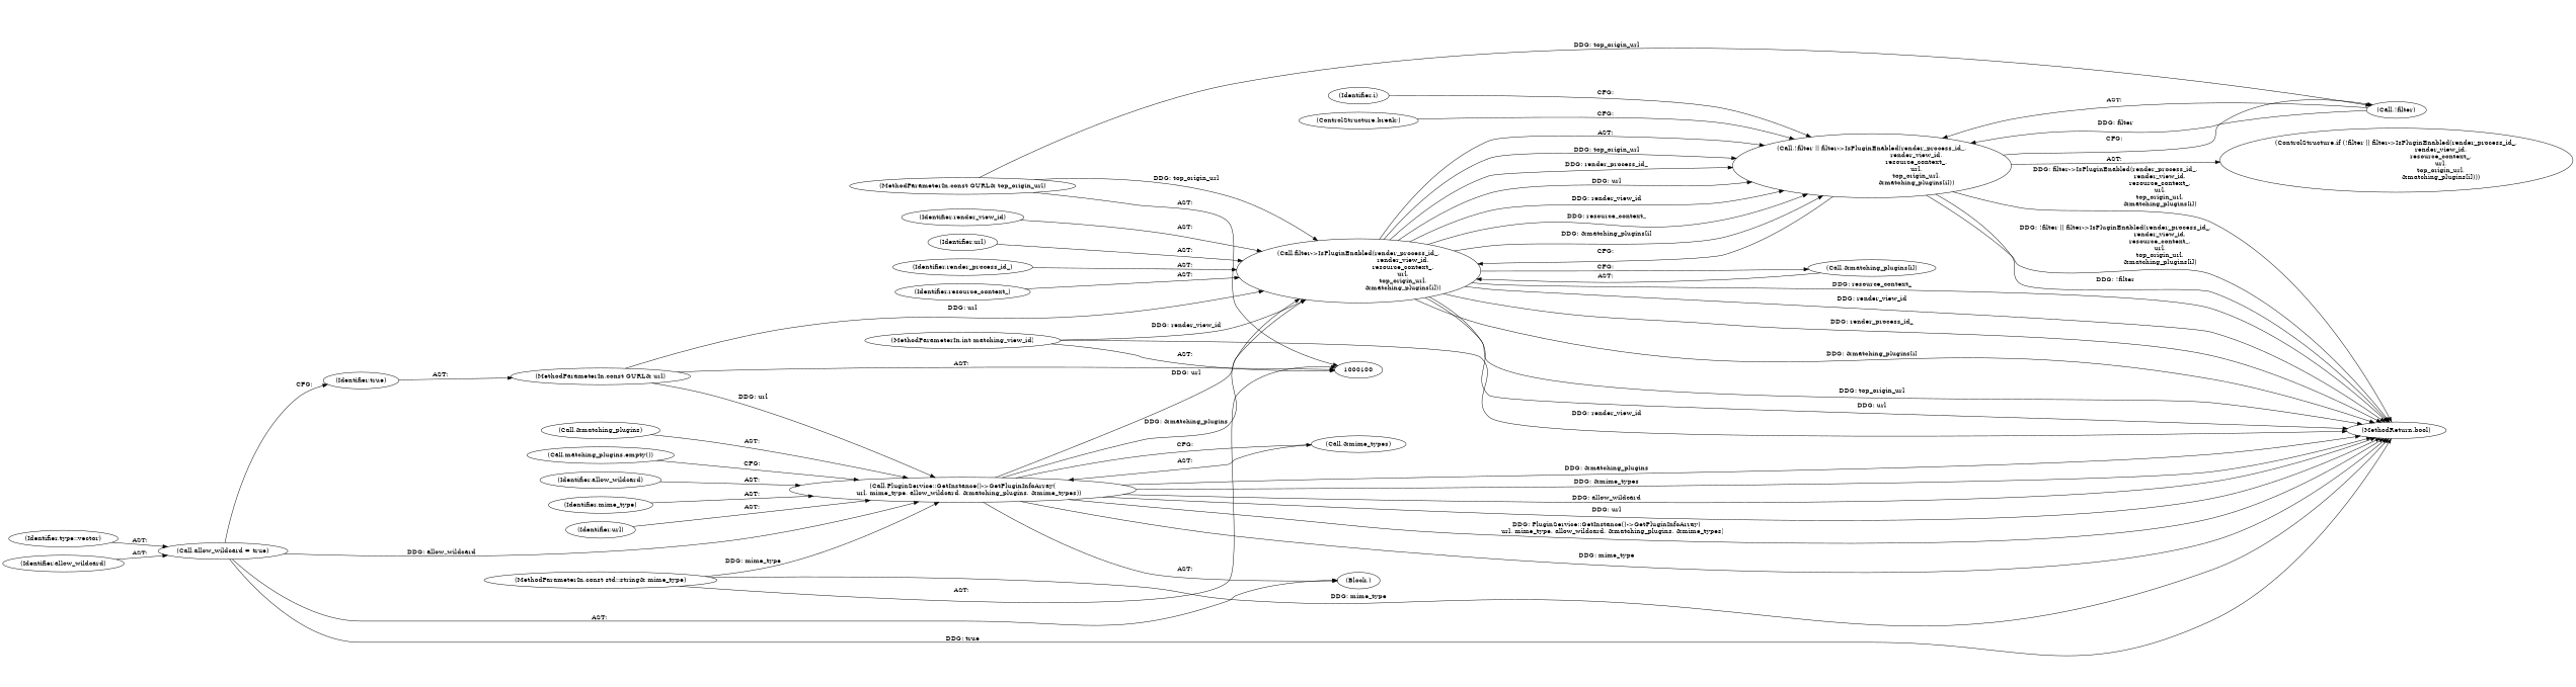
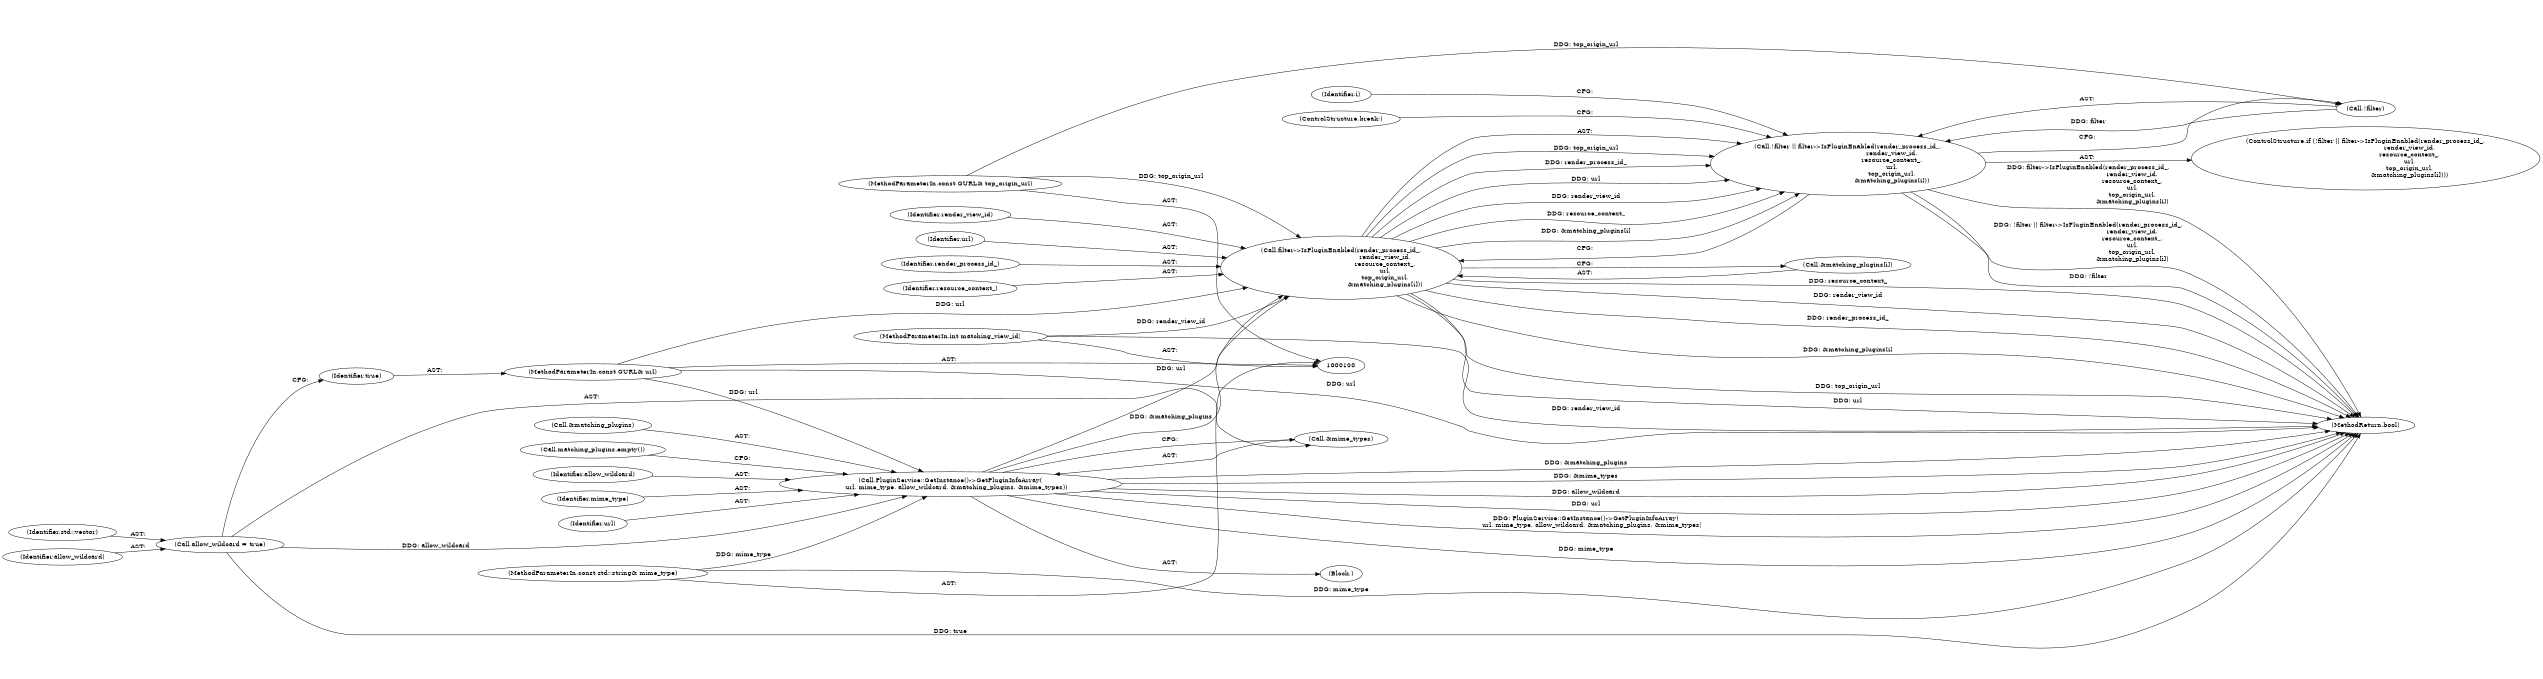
  digraph {
    rankdir=LR
    n1 [label="(Call,filter->IsPluginEnabled(render_process_id_,\n                                           render_view_id,\n                                           resource_context_,\n                                           url,\n                                           top_origin_url,\n                                           &matching_plugins[i]))"]
    n2 [label="(Call,!filter || filter->IsPluginEnabled(render_process_id_,\n                                           render_view_id,\n                                           resource_context_,\n                                           url,\n                                           top_origin_url,\n                                           &matching_plugins[i]))"]
    n3 [label="(Call,&matching_plugins[i])"]
    n4 [label="(MethodReturn,bool)"]
    n5 [label="(Call,!filter)"]
    n6 [label="(ControlStructure,if (!filter || filter->IsPluginEnabled(render_process_id_,\n                                           render_view_id,\n                                           resource_context_,\n                                           url,\n                                           top_origin_url,\n                                           &matching_plugins[i])))"]
    n7 [label="(MethodParameterIn,int matching_view_id)"]
    1000100
    n9 [label="(Call,PluginService::GetInstance()->GetPluginInfoArray(\n      url, mime_type, allow_wildcard, &matching_plugins, &mime_types))"]
    n10 [label="(Block,)"]
    n11 [label="(Call,&mime_types)"]
    n12 [label="(MethodParameterIn,const GURL& url)"]
    n13 [label="(MethodParameterIn,const std::string& mime_type)"]
    n14 [label="(Call,allow_wildcard = true)"]
    n15 [label="(Identifier,true)"]
    n16 [label="(MethodParameterIn,const GURL& top_origin_url)"]
-   n17 [label="(Identifier,type::vector)"]
+   n17 [label="(Identifier,std::vector)"]
    n18 [label="(Identifier,i)"]
    n19 [label="(Call,&matching_plugins)"]
    n20 [label="(Call,matching_plugins.empty())"]
    n21 [label="(Identifier,allow_wildcard)"]
    n22 [label="(ControlStructure,break;)"]
    n23 [label="(Identifier,allow_wildcard)"]
    n24 [label="(Identifier,render_view_id)"]
    n25 [label="(Identifier,url)"]
    n26 [label="(Identifier,render_process_id_)"]
    n27 [label="(Identifier,mime_type)"]
    n28 [label="(Identifier,resource_context_)"]
    n29 [label="(Identifier,url)"]
    n1 -> n2 [label="AST: "]
    n1 -> n2 [label="DDG: top_origin_url"]
    n1 -> n2 [label="DDG: render_process_id_"]
    n1 -> n2 [label="DDG: url"]
    n1 -> n2 [label="DDG: render_view_id"]
    n1 -> n2 [label="DDG: resource_context_"]
    n1 -> n2 [label="DDG: &matching_plugins[i]"]
    n1 -> n3 [label="CFG: "]
    n1 -> n4 [label="DDG: resource_context_"]
    n1 -> n4 [label="DDG: render_view_id"]
    n1 -> n4 [label="DDG: render_process_id_"]
    n1 -> n4 [label="DDG: &matching_plugins[i]"]
    n1 -> n4 [label="DDG: top_origin_url"]
    n1 -> n4 [label="DDG: url"]
    n2 -> n1 [label="CFG: "]
    n2 -> n4 [label="DDG: filter->IsPluginEnabled(render_process_id_,\n                                           render_view_id,\n                                           resource_context_,\n                                           url,\n                                           top_origin_url,\n                                           &matching_plugins[i])"]
    n2 -> n4 [label="DDG: !filter || filter->IsPluginEnabled(render_process_id_,\n                                           render_view_id,\n                                           resource_context_,\n                                           url,\n                                           top_origin_url,\n                                           &matching_plugins[i])"]
    n2 -> n4 [label="DDG: !filter"]
    n2 -> n5 [label="CFG: "]
    n2 -> n6 [label="AST: "]
    n3 -> n1 [label="AST: "]
    n5 -> n2 [label="AST: "]
    n5 -> n2 [label="DDG: filter"]
    n7 -> n1 [label="DDG: render_view_id"]
    n7 -> n4 [label="DDG: render_view_id"]
    n7 -> 1000100 [label="AST: "]
    n9 -> n1 [label="DDG: url"]
    n9 -> n1 [label="DDG: &matching_plugins"]
    n9 -> n4 [label="DDG: &mime_types"]
    n9 -> n4 [label="DDG: allow_wildcard"]
    n9 -> n4 [label="DDG: url"]
    n9 -> n4 [label="DDG: PluginService::GetInstance()->GetPluginInfoArray(\n      url, mime_type, allow_wildcard, &matching_plugins, &mime_types)"]
    n9 -> n4 [label="DDG: mime_type"]
    n9 -> n4 [label="DDG: &matching_plugins"]
    n9 -> n10 [label="AST: "]
    n9 -> n11 [label="CFG: "]
    n11 -> n9 [label="AST: "]
    n12 -> n1 [label="DDG: url"]
+   n12 -> n4 [label="DDG: url"]
    n12 -> 1000100 [label="AST: "]
    n12 -> n9 [label="DDG: url"]
    n13 -> n4 [label="DDG: mime_type"]
    n13 -> 1000100 [label="AST: "]
    n13 -> n9 [label="DDG: mime_type"]
    n14 -> n4 [label="DDG: true"]
    n14 -> n9 [label="DDG: allow_wildcard"]
-   n14 -> n10 [label="AST: "]
+   n14 -> n11 [label="AST: "]
    n14 -> n15 [label="CFG: "]
    n15 -> n12 [label="AST: "]
    n16 -> n1 [label="DDG: top_origin_url"]
    n16 -> n5 [label="DDG: top_origin_url"]
    n16 -> 1000100 [label="AST: "]
    n17 -> n14 [label="AST: "]
    n18 -> n2 [label="CFG: "]
    n19 -> n9 [label="AST: "]
    n20 -> n9 [label="CFG: "]
    n21 -> n9 [label="AST: "]
    n22 -> n2 [label="CFG: "]
    n23 -> n14 [label="AST: "]
    n24 -> n1 [label="AST: "]
    n25 -> n1 [label="AST: "]
    n26 -> n1 [label="AST: "]
    n27 -> n9 [label="AST: "]
    n28 -> n1 [label="AST: "]
    n29 -> n9 [label="AST: "]
  }
